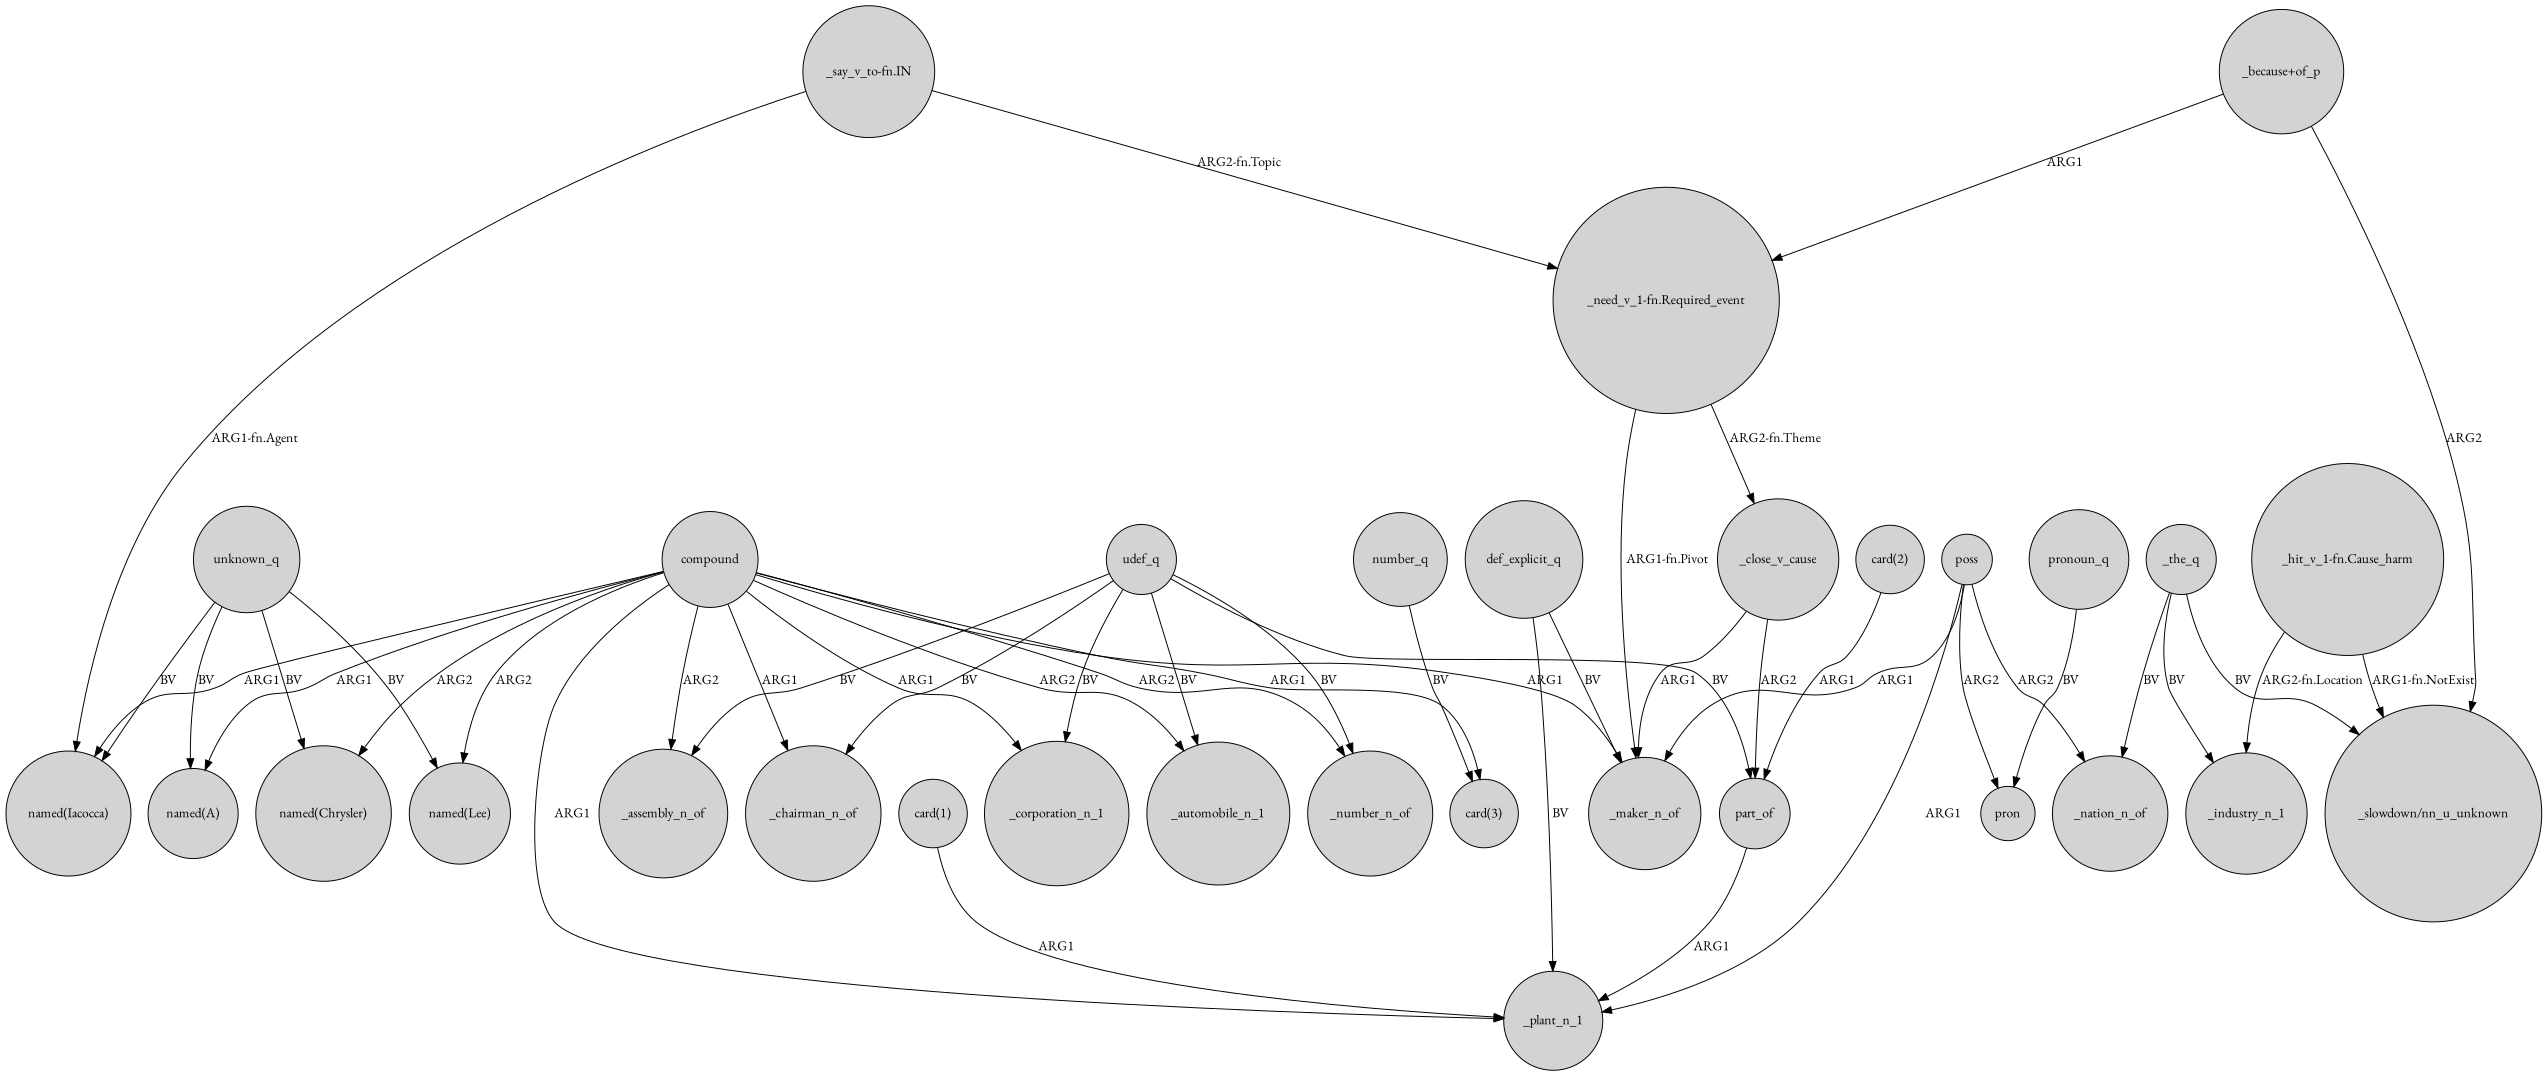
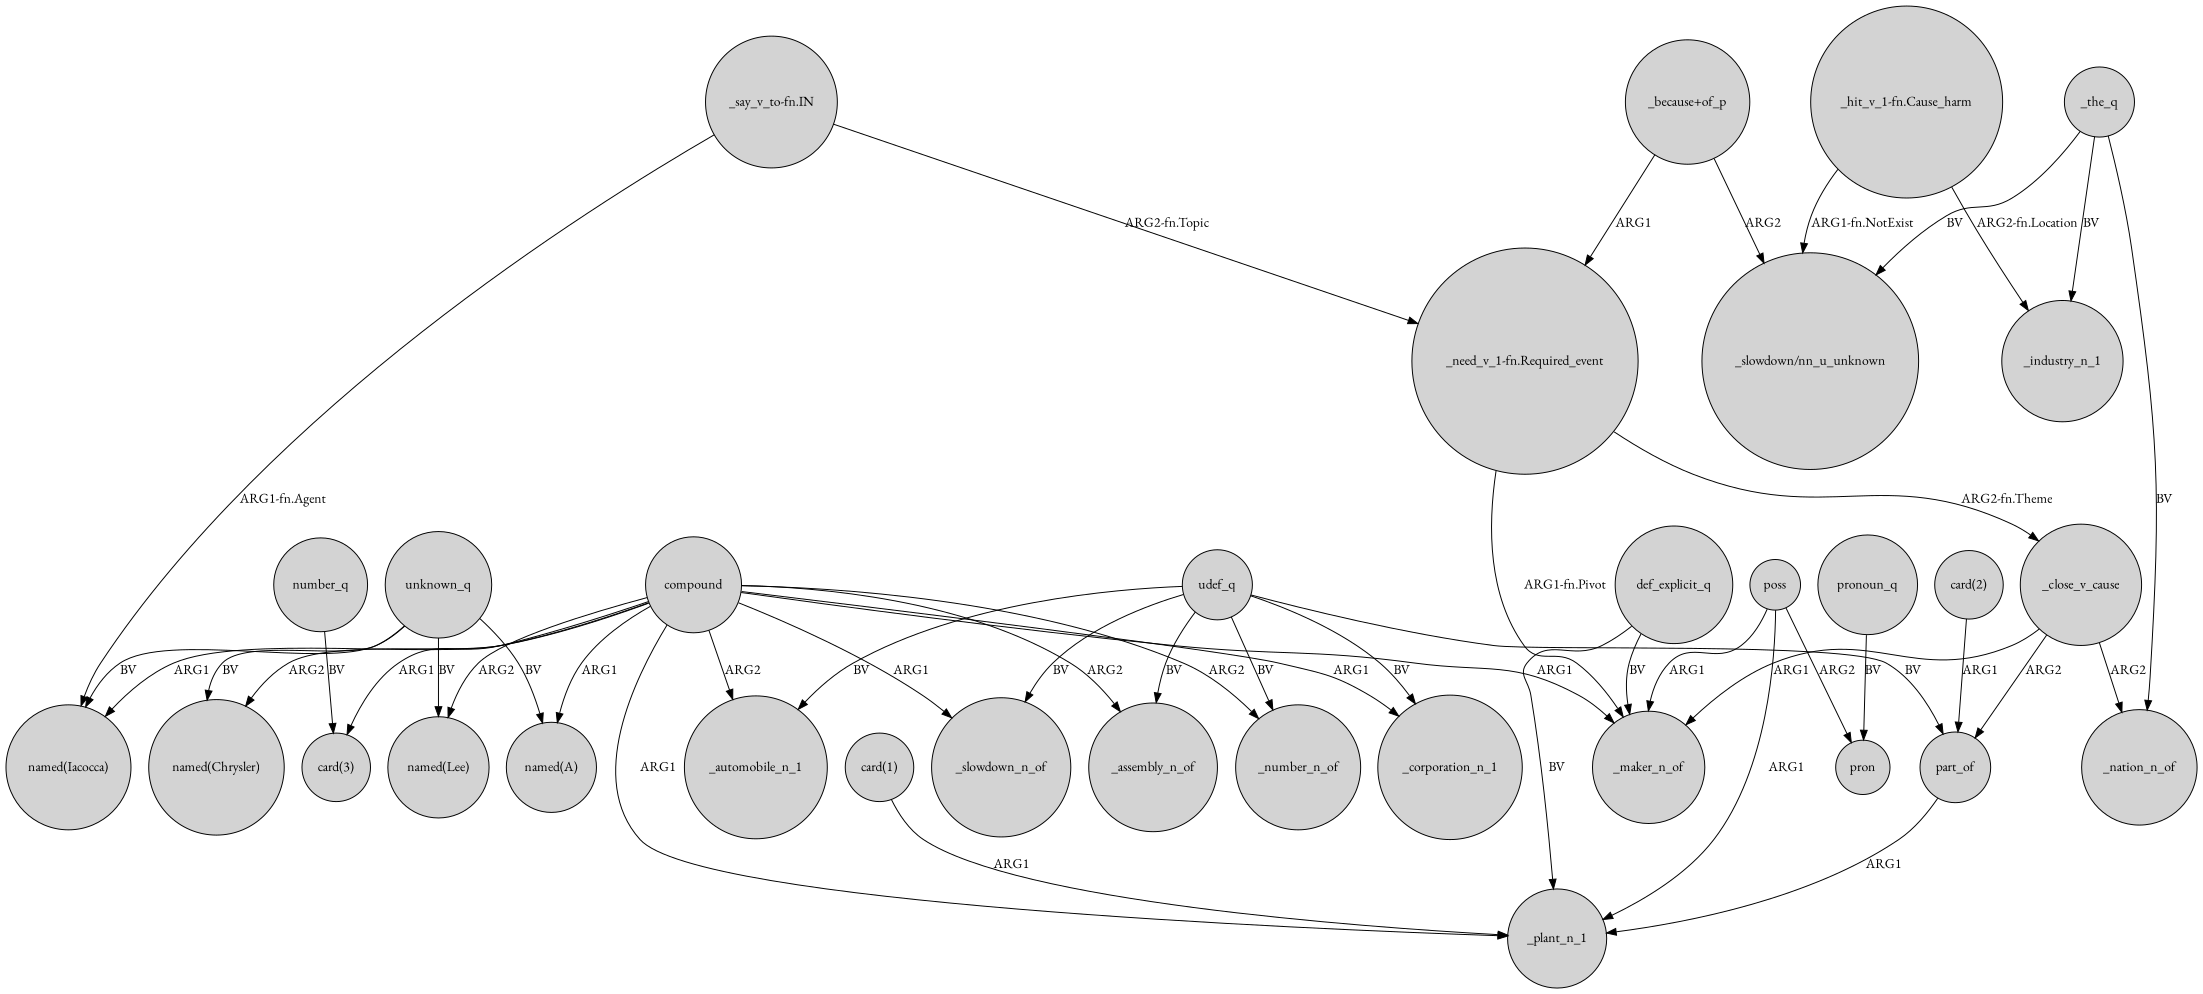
  digraph {
    fontname="EB Garamond"
    node [fontname="EB Garamond" shape=circle style=filled]
    edge [fontname="EB Garamond"]
    compound
    "named(Lee)"
    "named(Iacocca)"
    _plant_n_1
-   _chairman_n_of
+   _chairman_n_of [label=_slowdown_n_of]
    _number_n_of
    _maker_n_of
    _automobile_n_1
    _assembly_n_of
    "named(A)"
    "named(Chrysler)"
    _corporation_n_1
    "card(3)"
    n14 [label=unknown_q]
    poss
    pron
    _nation_n_of
    udef_q
    part_of
    def_explicit_q
    _the_q
    "_slowdown/nn_u_unknown"
    _industry_n_1
    "card(2)"
    _close_v_cause
    "_because+of_p"
    "_need_v_1-fn.Required_event"
    pronoun_q
    "_say_v_to-fn.IN"
    "_hit_v_1-fn.Cause_harm"
    "card(1)"
    number_q
    compound -> "named(Lee)" [label=ARG2]
    compound -> "named(Iacocca)" [label=ARG1]
    compound -> _plant_n_1 [label=ARG1]
    compound -> _chairman_n_of [label=ARG1]
    compound -> _number_n_of [label=ARG2]
    compound -> _maker_n_of [label=ARG1]
    compound -> _automobile_n_1 [label=ARG2]
    compound -> _assembly_n_of [label=ARG2]
    compound -> "named(A)" [label=ARG1]
    compound -> "named(Chrysler)" [label=ARG2]
    compound -> _corporation_n_1 [label=ARG1]
    compound -> "card(3)" [label=ARG1]
    n14 -> "named(Lee)" [label=BV]
    n14 -> "named(Iacocca)" [label=BV]
    n14 -> "named(A)" [label=BV]
    n14 -> "named(Chrysler)" [label=BV]
    poss -> _plant_n_1 [label=ARG1]
    poss -> _maker_n_of [label=ARG1]
    poss -> pron [label=ARG2]
-   poss -> _nation_n_of [label=ARG2]
+   _close_v_cause -> _nation_n_of [label=ARG2]
    udef_q -> _chairman_n_of [label=BV]
    udef_q -> _number_n_of [label=BV]
    udef_q -> _automobile_n_1 [label=BV]
    udef_q -> _assembly_n_of [label=BV]
    udef_q -> _corporation_n_1 [label=BV]
    udef_q -> part_of [label=BV]
    part_of -> _plant_n_1 [label=ARG1]
    def_explicit_q -> _plant_n_1 [label=BV]
    def_explicit_q -> _maker_n_of [label=BV]
    _the_q -> _nation_n_of [label=BV]
    _the_q -> "_slowdown/nn_u_unknown" [label=BV]
    _the_q -> _industry_n_1 [label=BV]
    "card(2)" -> part_of [label=ARG1]
    _close_v_cause -> _maker_n_of [label=ARG1]
    _close_v_cause -> part_of [label=ARG2]
    "_because+of_p" -> "_slowdown/nn_u_unknown" [label=ARG2]
    "_because+of_p" -> "_need_v_1-fn.Required_event" [label=ARG1]
    "_need_v_1-fn.Required_event" -> _maker_n_of [label="ARG1-fn.Pivot"]
    "_need_v_1-fn.Required_event" -> _close_v_cause [label="ARG2-fn.Theme"]
    pronoun_q -> pron [label=BV]
    "_say_v_to-fn.IN" -> "named(Iacocca)" [label="ARG1-fn.Agent"]
    "_say_v_to-fn.IN" -> "_need_v_1-fn.Required_event" [label="ARG2-fn.Topic"]
    "_hit_v_1-fn.Cause_harm" -> "_slowdown/nn_u_unknown" [label="ARG1-fn.NotExist"]
    "_hit_v_1-fn.Cause_harm" -> _industry_n_1 [label="ARG2-fn.Location"]
    "card(1)" -> _plant_n_1 [label=ARG1]
    number_q -> "card(3)" [label=BV]
  }
